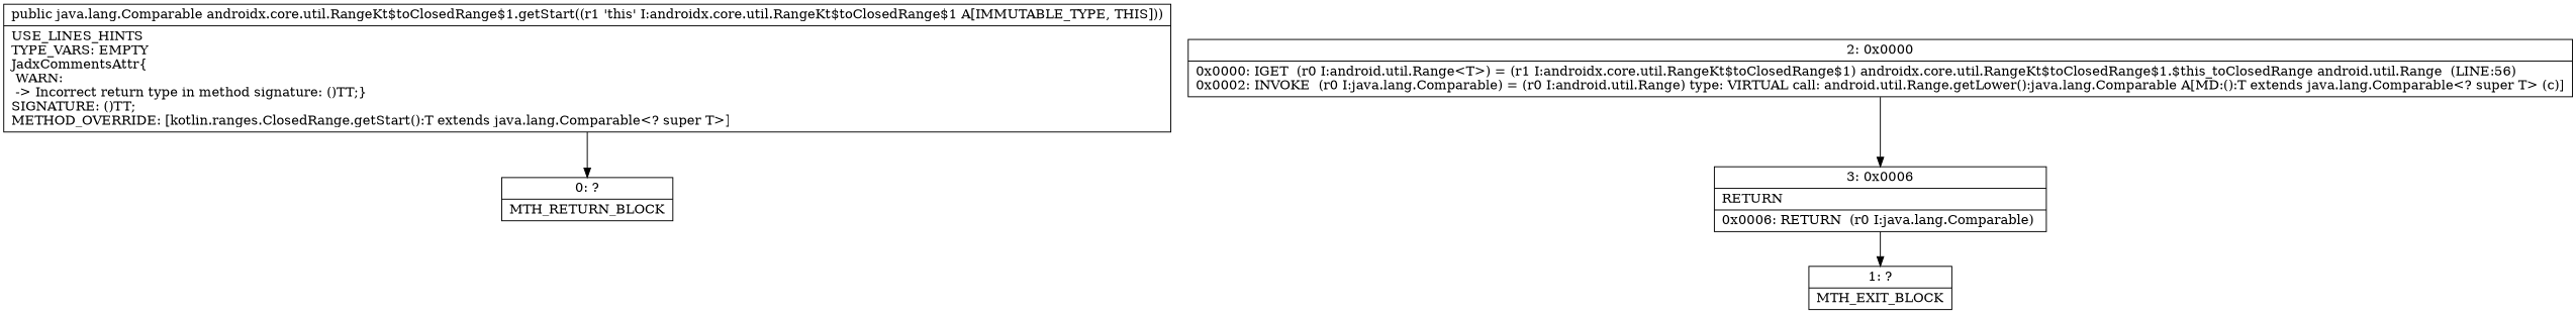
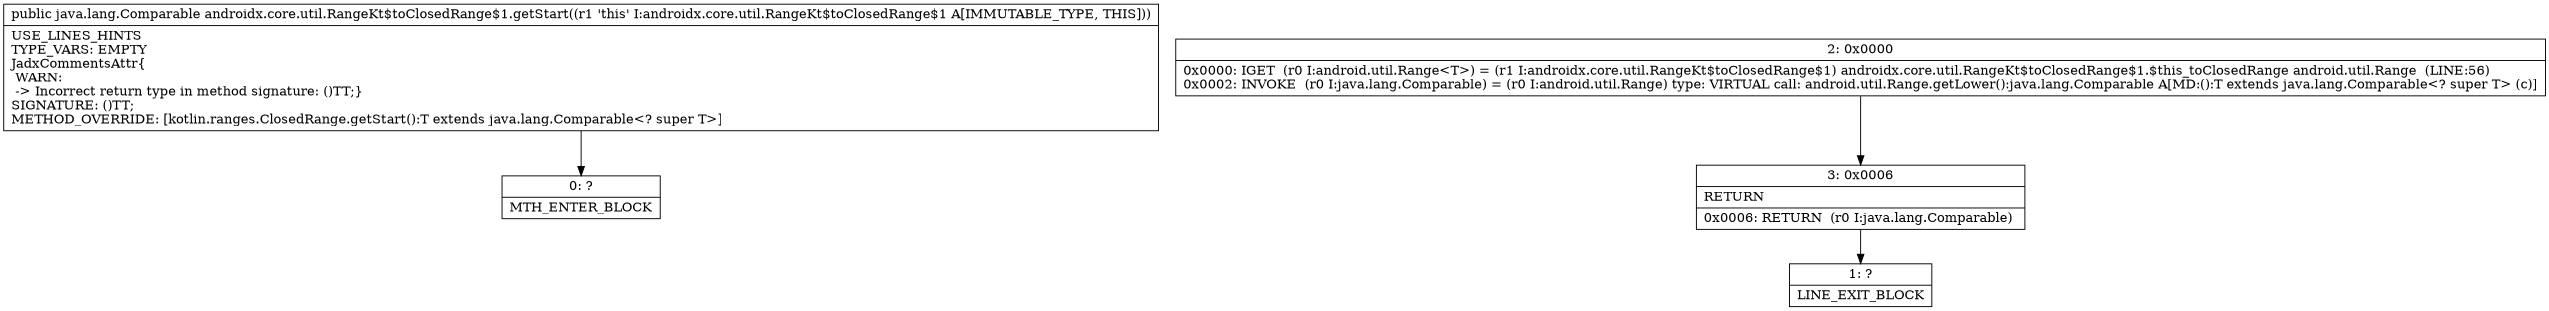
  digraph {
    node [shape=record]
-   n1 [label="{0\:\ ?|MTH_RETURN_BLOCK\l}"]
+   n1 [label="{0\:\ ?|MTH_ENTER_BLOCK\l}"]
    n2 [label="{2\:\ 0x0000|0x0000: IGET  (r0 I:android.util.Range\<T\>) = (r1 I:androidx.core.util.RangeKt$toClosedRange$1) androidx.core.util.RangeKt$toClosedRange$1.$this_toClosedRange android.util.Range  (LINE:56)\l0x0002: INVOKE  (r0 I:java.lang.Comparable) = (r0 I:android.util.Range) type: VIRTUAL call: android.util.Range.getLower():java.lang.Comparable A[MD:():T extends java.lang.Comparable\<? super T\> (c)]\l}"]
    n3 [label="{3\:\ 0x0006|RETURN\l|0x0006: RETURN  (r0 I:java.lang.Comparable) \l}"]
-   n4 [label="{1\:\ ?|MTH_EXIT_BLOCK\l}"]
+   n4 [label="{1\:\ ?|LINE_EXIT_BLOCK\l}"]
    n5 [label="{public java.lang.Comparable androidx.core.util.RangeKt$toClosedRange$1.getStart((r1 'this' I:androidx.core.util.RangeKt$toClosedRange$1 A[IMMUTABLE_TYPE, THIS]))  | USE_LINES_HINTS\lTYPE_VARS: EMPTY\lJadxCommentsAttr\{\l WARN: \l \-\> Incorrect return type in method signature: ()TT;\}\lSIGNATURE: ()TT;\lMETHOD_OVERRIDE: [kotlin.ranges.ClosedRange.getStart():T extends java.lang.Comparable\<? super T\>]\l}"]
    n2 -> n3
    n3 -> n4
    n5 -> n1
  }
